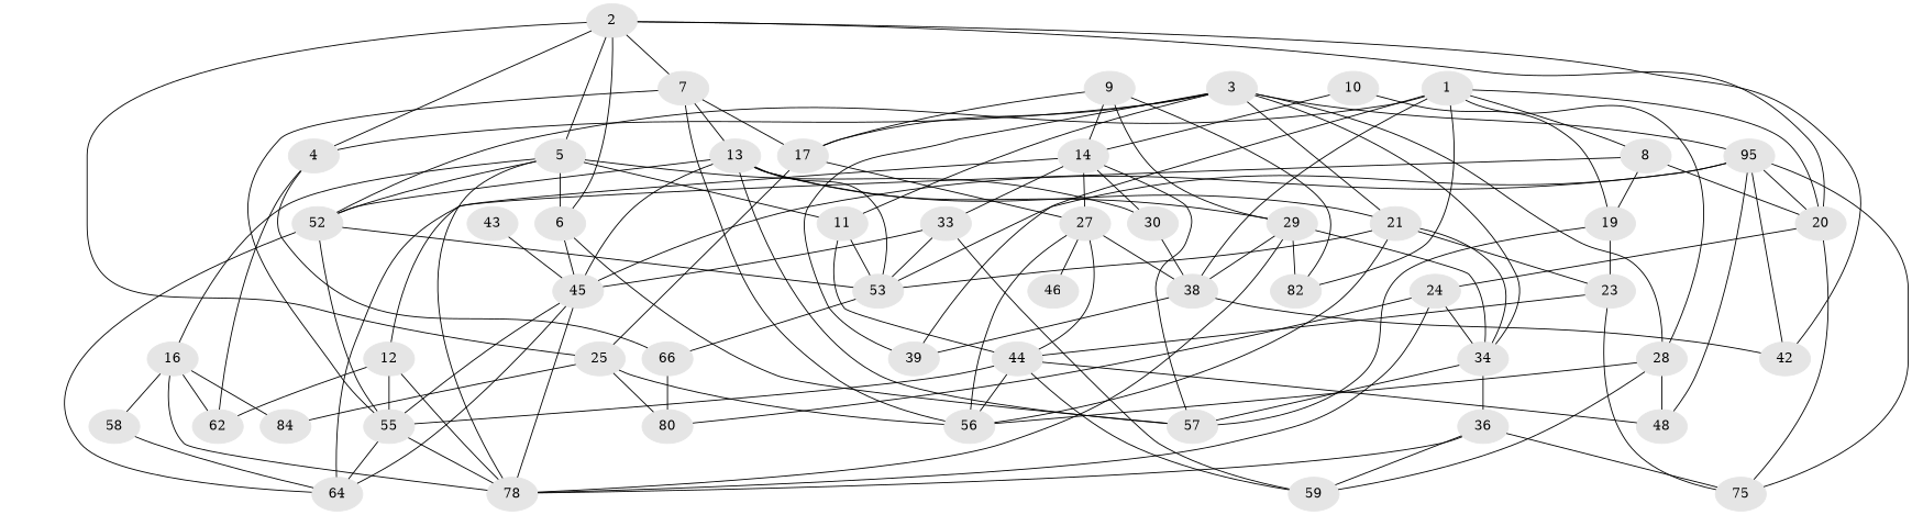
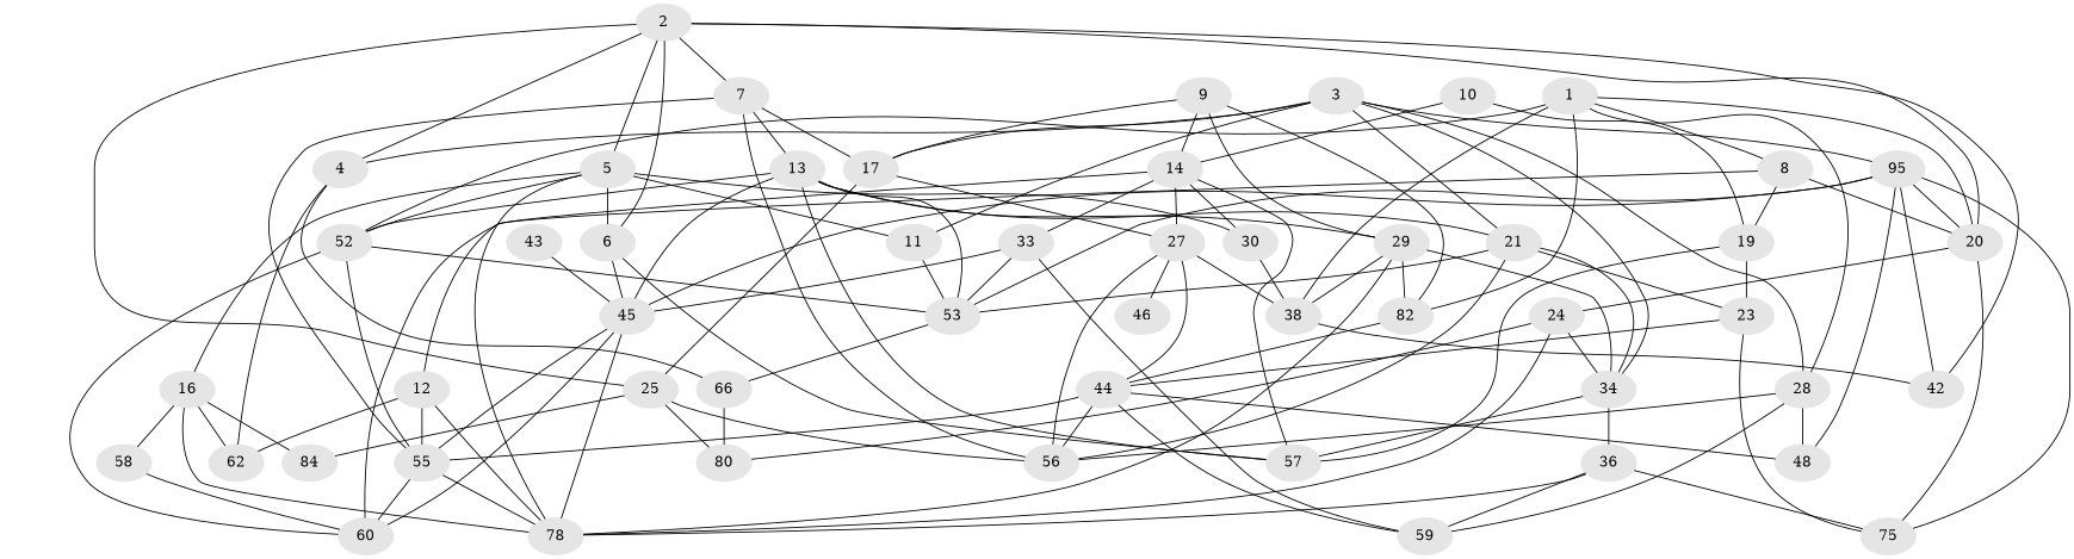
  graph {
    node [color=gray90 style=filled]
    1 [super="+69"]
    8 [super="+49"]
    20 [super="+22"]
    28 [super="+73"]
    38 [super="+76"]
-   39
    52
    82
    19 [super="+41"]
-   64
+   64 [label=60]
    75
    24 [super="+77"]
    56 [super="+83"]
    48
    59
    42
    55 [super="+68"]
    53 [super="+71"]
    2 [super="+61"]
    4
    5 [super="+86"]
    6 [super="+31"]
    7
    25 [super="+35"]
    62 [super="+74"]
    66
    11
    16 [super="+51"]
    30 [super="+87"]
    78 [super="+85"]
    45 [super="+67"]
    57 [super="+65"]
    17 [super="+32"]
    13 [super="+37"]
    84
    80
    3 [super="+60"]
    n38 [label=95 super="+26"]
    21 [super="+81"]
    34 [super="+50"]
    44 [super="+47"]
    27 [super="+40"]
    23
    36 [super="+54"]
    58
    29 [super="+72"]
    14 [super="+70"]
    12 [super="+79"]
    33
    9
    10
    46
    43
    1 -- 8
    1 -- 20
    1 -- 28
    1 -- 38
-   1 -- 39
    1 -- 52
    1 -- 82
    8 -- 20
    8 -- 19
    8 -- 64
    20 -- 75
    20 -- 24
    28 -- 56
    28 -- 48
    28 -- 59
-   38 -- 39
    38 -- 42
    52 -- 64
    52 -- 55
    52 -- 53
    19 -- 57
    19 -- 23
    24 -- 78
    24 -- 80
    24 -- 34
    55 -- 64
    55 -- 78
    53 -- 66
    2 -- 20
    2 -- 42
    2 -- 4
    2 -- 5
    2 -- 6
    2 -- 7
    2 -- 25
    4 -- 62
    4 -- 66
    5 -- 52
    5 -- 6
    5 -- 11
    5 -- 16
    5 -- 30 [weight=2]
    5 -- 78
    6 -- 45
    6 -- 57
    7 -- 56
    7 -- 55
    7 -- 17
    7 -- 13
    25 -- 56
    25 -- 84
    25 -- 80
    66 -- 80
    11 -- 53
-   11 -- 44
+   82 -- 44
    16 -- 62 [weight=2]
    16 -- 78
    16 -- 84
    16 -- 58
    30 -- 38
    45 -- 64
    45 -- 55
    45 -- 78
    17 -- 25
    17 -- 27
    13 -- 52
    13 -- 53
    13 -- 45
    13 -- 57
    13 -- 21
    13 -- 29
    3 -- 28
-   3 -- 39
    3 -- 4
    3 -- 11
    3 -- 17
    3 -- n38
    3 -- 21
    3 -- 34
    n38 -- 20
    n38 -- 75
    n38 -- 48
    n38 -- 42
    n38 -- 53
    n38 -- 45 [weight=2]
    21 -- 56
    21 -- 53
    21 -- 34
    21 -- 23
    34 -- 57
    34 -- 36 [weight=2]
    44 -- 56
    44 -- 48
    44 -- 59
    44 -- 55
    27 -- 38
    27 -- 56
    27 -- 44
    27 -- 46
    23 -- 75
    23 -- 44
    36 -- 75
    36 -- 59
    36 -- 78
    58 -- 64
    29 -- 38
    29 -- 82
    29 -- 78
    29 -- 34
    14 -- 30
    14 -- 57
    14 -- 27
    14 -- 12
    14 -- 33
    12 -- 55
    12 -- 62 [weight=2]
    12 -- 78
    33 -- 59
    33 -- 53
    33 -- 45 [weight=2]
    9 -- 82
    9 -- 17
    9 -- 29
    9 -- 14
    10 -- 19
    10 -- 14
    43 -- 45
  }
